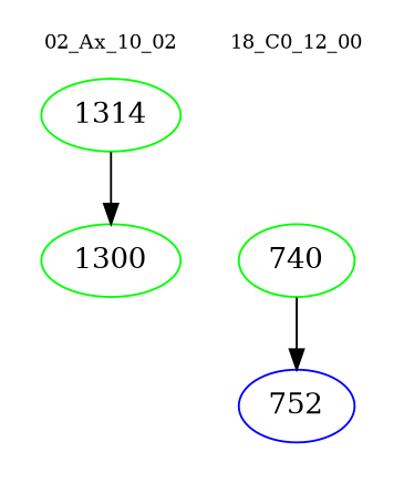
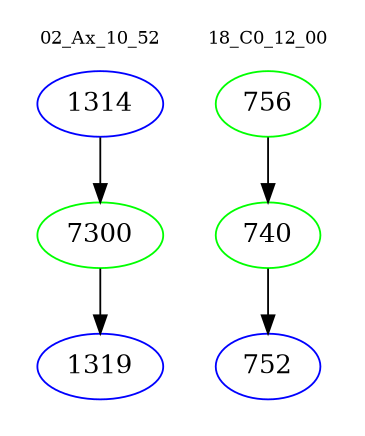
  digraph {
    node [color=green]
    edge [color=black]
-   n1 [label=1314]
-   n2 [label=1300]
+   n1 [color=blue label=1314]
+   n2 [label=7300]
+   n3 [color=blue label=1319]
+   n4 [label=756]
    n5 [label=740]
    n6 [color=blue label=752]
    subgraph cluster_1 {
      color=white
      fontsize=10
-     label="02_Ax_10_02"
+     label="02_Ax_10_52"
      n1
      n2
+     n3
    }
    subgraph cluster_2 {
      color=white
      fontsize=10
      label="18_C0_12_00"
+     n4
      n5
      n6
    }
    n1 -> n2
+   n2 -> n3
+   n4 -> n5
    n5 -> n6
  }
